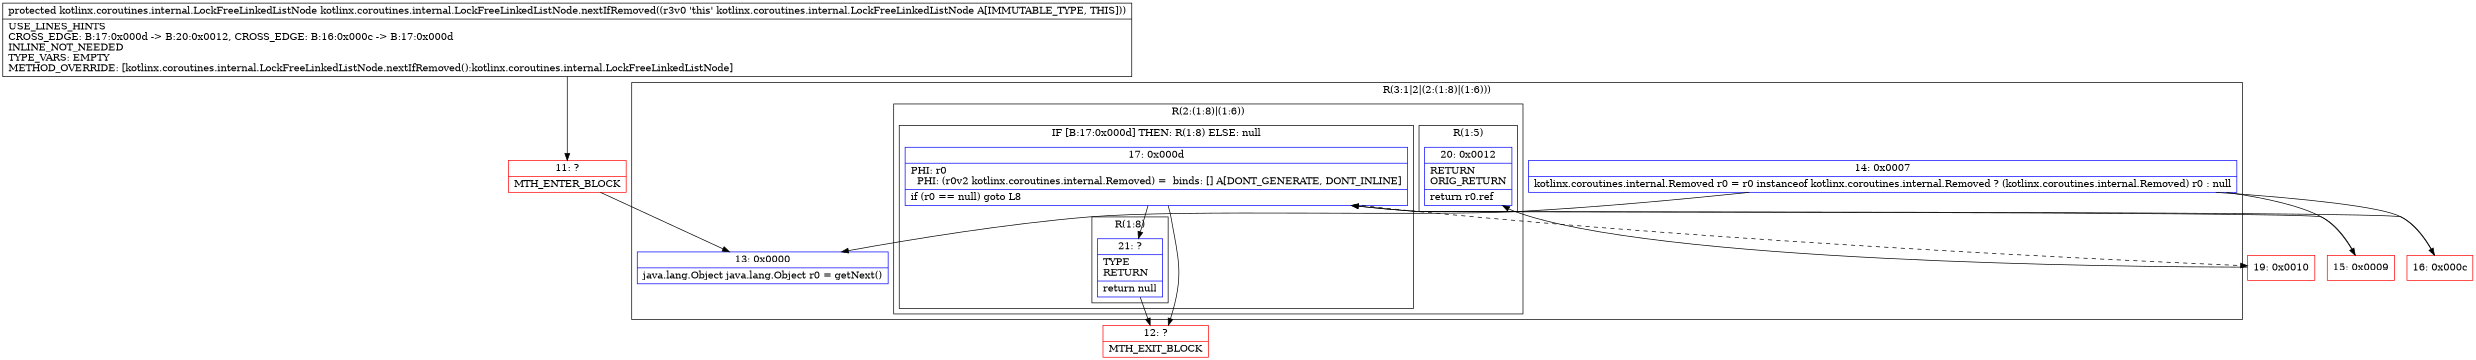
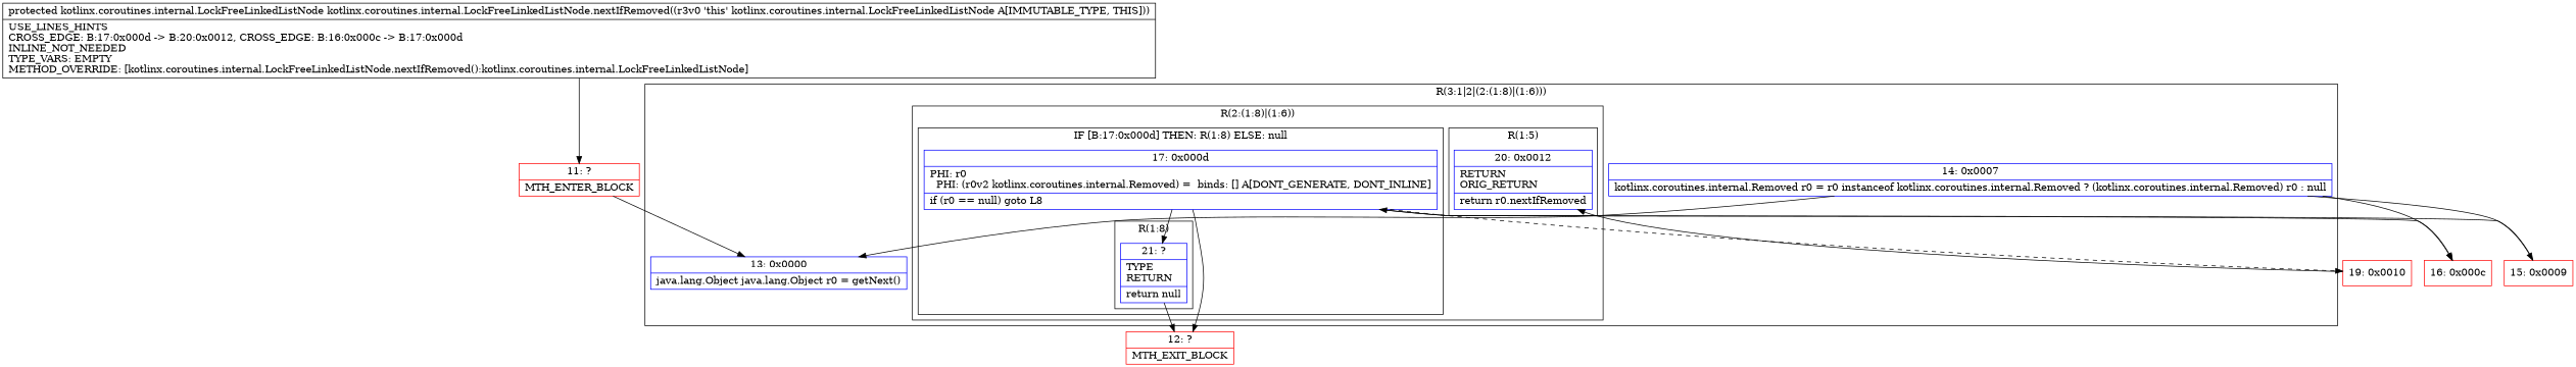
  digraph {
    node [color=blue shape=record]
    n1 [label="{21\:\ ?|TYPE\lRETURN\l|return null\l}"]
    n2 [label="{17\:\ 0x000d|PHI: r0 \l  PHI: (r0v2 kotlinx.coroutines.internal.Removed) =  binds: [] A[DONT_GENERATE, DONT_INLINE]\l|if (r0 == null) goto L8\l}"]
-   n3 [label="{20\:\ 0x0012|RETURN\lORIG_RETURN\l|return r0.ref\l}"]
+   n3 [label="{20\:\ 0x0012|RETURN\lORIG_RETURN\l|return r0.nextIfRemoved\l}"]
    n4 [label="{13\:\ 0x0000|java.lang.Object java.lang.Object r0 = getNext()\l}"]
    n5 [label="{14\:\ 0x0007|kotlinx.coroutines.internal.Removed r0 = r0 instanceof kotlinx.coroutines.internal.Removed ? (kotlinx.coroutines.internal.Removed) r0 : null\l}"]
    n6 [color=red label="{12\:\ ?|MTH_EXIT_BLOCK\l}"]
    n7 [color=red label="{19\:\ 0x0010}"]
    n8 [color=red label="{15\:\ 0x0009}"]
    n9 [color=red label="{16\:\ 0x000c}"]
    n10 [color=red label="{11\:\ ?|MTH_ENTER_BLOCK\l}"]
    n11 [label="{protected kotlinx.coroutines.internal.LockFreeLinkedListNode kotlinx.coroutines.internal.LockFreeLinkedListNode.nextIfRemoved((r3v0 'this' kotlinx.coroutines.internal.LockFreeLinkedListNode A[IMMUTABLE_TYPE, THIS]))  | USE_LINES_HINTS\lCROSS_EDGE: B:17:0x000d \-\> B:20:0x0012, CROSS_EDGE: B:16:0x000c \-\> B:17:0x000d\lINLINE_NOT_NEEDED\lTYPE_VARS: EMPTY\lMETHOD_OVERRIDE: [kotlinx.coroutines.internal.LockFreeLinkedListNode.nextIfRemoved():kotlinx.coroutines.internal.LockFreeLinkedListNode]\l}" color=""]
    subgraph cluster_1 {
      label="R(3:1|2|(2:(1:8)|(1:6)))"
      n4
      n5
      subgraph cluster_2 {
        label="R(2:(1:8)|(1:6))"
        subgraph cluster_3 {
          label="IF [B:17:0x000d] THEN: R(1:8) ELSE: null"
          n2
          subgraph cluster_4 {
            label="R(1:8)"
            n1
          }
        }
        subgraph cluster_5 {
          label="R(1:5)"
          n3
        }
      }
    }
    n1 -> n6
    n2 -> n1
    n2 -> n6
    n2 -> n7 [style=dashed]
    n5 -> n4
    n5 -> n8
    n5 -> n9
    n7 -> n3
    n8 -> n2
-   n9 -> n2
+   n2 -> n9
    n10 -> n4
    n11 -> n10
  }
